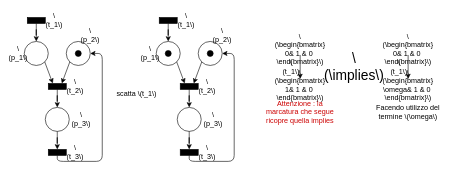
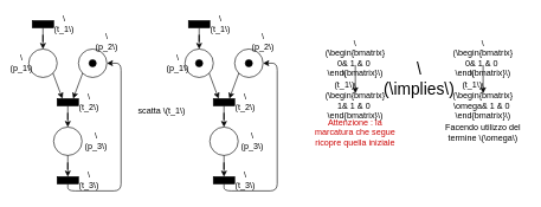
  <mxCell id="0" />
  <mxCell id="1" parent="0" />
  <mxCell id="2" value="" style="ellipse;whiteSpace=wrap;html=1;aspect=fixed;fillColor=none;" parent="1" vertex="1"><mxGeometry x="40" y="68.24" width="40" height="40" as="geometry" /></mxCell>
  <mxCell id="3" style="edgeStyle=orthogonalEdgeStyle;rounded=0;orthogonalLoop=1;jettySize=auto;html=1;entryX=0.5;entryY=0;entryDx=0;entryDy=0;" parent="1" source="4" target="2" edge="1"><mxGeometry relative="1" as="geometry" /></mxCell>
  <mxCell id="4" value="" style="rounded=0;whiteSpace=wrap;html=1;fillColor=#000000;rotation=-180;" parent="1" vertex="1"><mxGeometry x="45" y="28.24" width="30" height="10" as="geometry" /></mxCell>
  <mxCell id="5" style="edgeStyle=orthogonalEdgeStyle;rounded=0;orthogonalLoop=1;jettySize=auto;html=1;entryX=0.5;entryY=0;entryDx=0;entryDy=0;" parent="1" source="6" target="11" edge="1"><mxGeometry relative="1" as="geometry" /></mxCell>
  <mxCell id="6" value="" style="rounded=0;whiteSpace=wrap;html=1;fillColor=#000000;rotation=-180;" parent="1" vertex="1"><mxGeometry x="80" y="138.24" width="30" height="10" as="geometry" /></mxCell>
  <mxCell id="7" value="" style="ellipse;whiteSpace=wrap;html=1;aspect=fixed;fillColor=none;" parent="1" vertex="1"><mxGeometry x="110" y="68.24" width="40" height="40" as="geometry" /></mxCell>
  <mxCell id="8" value="" style="endArrow=classic;html=1;rounded=0;exitX=1;exitY=1;exitDx=0;exitDy=0;entryX=0.75;entryY=1;entryDx=0;entryDy=0;" parent="1" source="2" target="6" edge="1"><mxGeometry width="50" height="50" relative="1" as="geometry"><mxPoint x="70" y="158.24" as="sourcePoint" /><mxPoint x="120" y="108.24" as="targetPoint" /></mxGeometry></mxCell>
  <mxCell id="9" value="" style="endArrow=classic;html=1;rounded=0;exitX=0;exitY=1;exitDx=0;exitDy=0;entryX=0.25;entryY=1;entryDx=0;entryDy=0;" parent="1" source="7" target="6" edge="1"><mxGeometry width="50" height="50" relative="1" as="geometry"><mxPoint x="84" y="112.24" as="sourcePoint" /><mxPoint x="98" y="148.24" as="targetPoint" /></mxGeometry></mxCell>
  <mxCell id="10" style="edgeStyle=orthogonalEdgeStyle;rounded=0;orthogonalLoop=1;jettySize=auto;html=1;entryX=0.5;entryY=1;entryDx=0;entryDy=0;" parent="1" source="11" target="13" edge="1"><mxGeometry relative="1" as="geometry" /></mxCell>
  <mxCell id="11" value="" style="ellipse;whiteSpace=wrap;html=1;aspect=fixed;fillColor=none;" parent="1" vertex="1"><mxGeometry x="75" y="178.24" width="40" height="40" as="geometry" /></mxCell>
  <mxCell id="12" style="edgeStyle=orthogonalEdgeStyle;rounded=1;orthogonalLoop=1;jettySize=auto;html=1;entryX=1;entryY=0.5;entryDx=0;entryDy=0;curved=0;" parent="1" source="13" target="7" edge="1"><mxGeometry relative="1" as="geometry"><Array as="points"><mxPoint x="95" y="268.24" /><mxPoint x="170" y="268.24" /><mxPoint x="170" y="88.24" /></Array></mxGeometry></mxCell>
  <mxCell id="13" value="" style="rounded=0;whiteSpace=wrap;html=1;fillColor=#000000;rotation=-180;" parent="1" vertex="1"><mxGeometry x="80" y="248.24" width="30" height="10" as="geometry" /></mxCell>
  <mxCell id="14" value="" style="ellipse;whiteSpace=wrap;html=1;aspect=fixed;fillColor=#000000;" parent="1" vertex="1"><mxGeometry x="125" y="83.24" width="10" height="10" as="geometry" /></mxCell>
  <mxCell id="15" value="\(t_1\)" style="text;html=1;align=center;verticalAlign=middle;whiteSpace=wrap;rounded=0;" parent="1" vertex="1"><mxGeometry x="75" y="20.74" width="30" height="25" as="geometry" /></mxCell>
  <mxCell id="16" value="\(t_2\)" style="text;html=1;align=center;verticalAlign=middle;whiteSpace=wrap;rounded=0;" parent="1" vertex="1"><mxGeometry x="110" y="130.74" width="30" height="25" as="geometry" /></mxCell>
  <mxCell id="17" value="\(t_3\)" style="text;html=1;align=center;verticalAlign=middle;whiteSpace=wrap;rounded=0;" parent="1" vertex="1"><mxGeometry x="110" y="240.74" width="30" height="25" as="geometry" /></mxCell>
  <mxCell id="18" value="\(p_3\)" style="text;html=1;align=center;verticalAlign=middle;whiteSpace=wrap;rounded=0;" parent="1" vertex="1"><mxGeometry x="120" y="185.74" width="30" height="25" as="geometry" /></mxCell>
  <mxCell id="19" value="\(p_2\)" style="text;html=1;align=center;verticalAlign=middle;whiteSpace=wrap;rounded=0;" parent="1" vertex="1"><mxGeometry x="135" y="45.74" width="30" height="25" as="geometry" /></mxCell>
  <mxCell id="20" value="\(p_1\)" style="text;html=1;align=center;verticalAlign=middle;whiteSpace=wrap;rounded=0;" parent="1" vertex="1"><mxGeometry x="20" y="75.74" width="20" height="25" as="geometry" /></mxCell>
  <mxCell id="21" style="edgeStyle=orthogonalEdgeStyle;rounded=0;orthogonalLoop=1;jettySize=auto;html=1;entryX=0.5;entryY=0;entryDx=0;entryDy=0;" edge="1" parent="1" source="22" target="24"><mxGeometry relative="1" as="geometry" /></mxCell>
  <mxCell id="22" value="\(\begin{bmatrix} 0&amp;amp; 1 &amp;amp; 0&amp;nbsp; \end{bmatrix}\)" style="text;html=1;align=center;verticalAlign=middle;whiteSpace=wrap;rounded=0;" vertex="1" parent="1"><mxGeometry x="465" y="70.74" width="70" height="20" as="geometry" /></mxCell>
  <mxCell id="23" value="\(t_1\)" style="text;html=1;align=center;verticalAlign=middle;whiteSpace=wrap;rounded=0;" vertex="1" parent="1"><mxGeometry x="475" y="100.74" width="20" height="20" as="geometry" /></mxCell>
  <mxCell id="24" value="\(\begin{bmatrix} 1&amp;amp; 1 &amp;amp; 0&amp;nbsp; \end{bmatrix}\)" style="text;html=1;align=center;verticalAlign=middle;whiteSpace=wrap;rounded=0;" vertex="1" parent="1"><mxGeometry x="465" y="130.74" width="70" height="20" as="geometry" /></mxCell>
- <mxCell id="25" value="Attenzione : la marcatura che segue ricopre quella implies" style="text;html=1;align=center;verticalAlign=middle;whiteSpace=wrap;rounded=0;fontColor=#CC0000;" vertex="1" parent="1"><mxGeometry x="440" y="150.74" width="120" height="70" as="geometry" /></mxCell>
+ <mxCell id="25" value="Attenzione : la marcatura che segue ricopre quella iniziale" style="text;html=1;align=center;verticalAlign=middle;whiteSpace=wrap;rounded=0;fontColor=#CC0000;" vertex="1" parent="1"><mxGeometry x="440" y="150.74" width="120" height="70" as="geometry" /></mxCell>
  <mxCell id="26" value="\(\implies\)" style="text;html=1;align=center;verticalAlign=middle;whiteSpace=wrap;rounded=0;fontSize=23;" vertex="1" parent="1"><mxGeometry x="545" y="95.74" width="90" height="30" as="geometry" /></mxCell>
  <mxCell id="27" style="edgeStyle=orthogonalEdgeStyle;rounded=0;orthogonalLoop=1;jettySize=auto;html=1;entryX=0.5;entryY=0;entryDx=0;entryDy=0;" edge="1" parent="1" source="28" target="30"><mxGeometry relative="1" as="geometry" /></mxCell>
  <mxCell id="28" value="\(\begin{bmatrix} 0&amp;amp; 1 &amp;amp; 0&amp;nbsp; \end{bmatrix}\)" style="text;html=1;align=center;verticalAlign=middle;whiteSpace=wrap;rounded=0;" vertex="1" parent="1"><mxGeometry x="645" y="70.74" width="70" height="20" as="geometry" /></mxCell>
  <mxCell id="29" value="\(t_1\)" style="text;html=1;align=center;verticalAlign=middle;whiteSpace=wrap;rounded=0;" vertex="1" parent="1"><mxGeometry x="655" y="100.74" width="20" height="20" as="geometry" /></mxCell>
  <mxCell id="30" value="\(\begin{bmatrix} \omega&amp;amp; 1 &amp;amp; 0&amp;nbsp; \end{bmatrix}\)" style="text;html=1;align=center;verticalAlign=middle;whiteSpace=wrap;rounded=0;" vertex="1" parent="1"><mxGeometry x="645" y="130.74" width="70" height="20" as="geometry" /></mxCell>
  <mxCell id="31" value="Facendo utilizzo del termine \(\omega\)" style="text;html=1;align=center;verticalAlign=middle;whiteSpace=wrap;rounded=0;fontColor=#000000;" vertex="1" parent="1"><mxGeometry x="620" y="150.74" width="120" height="70" as="geometry" /></mxCell>
  <mxCell id="32" value="" style="ellipse;whiteSpace=wrap;html=1;aspect=fixed;fillColor=none;" vertex="1" parent="1"><mxGeometry x="260" y="68.24" width="40" height="40" as="geometry" /></mxCell>
  <mxCell id="33" style="edgeStyle=orthogonalEdgeStyle;rounded=0;orthogonalLoop=1;jettySize=auto;html=1;entryX=0.5;entryY=0;entryDx=0;entryDy=0;" edge="1" parent="1" source="34" target="32"><mxGeometry relative="1" as="geometry" /></mxCell>
  <mxCell id="34" value="" style="rounded=0;whiteSpace=wrap;html=1;fillColor=#000000;rotation=-180;" vertex="1" parent="1"><mxGeometry x="265" y="28.24" width="30" height="10" as="geometry" /></mxCell>
  <mxCell id="35" style="edgeStyle=orthogonalEdgeStyle;rounded=0;orthogonalLoop=1;jettySize=auto;html=1;entryX=0.5;entryY=0;entryDx=0;entryDy=0;" edge="1" parent="1" source="36" target="41"><mxGeometry relative="1" as="geometry" /></mxCell>
  <mxCell id="36" value="" style="rounded=0;whiteSpace=wrap;html=1;fillColor=#000000;rotation=-180;" vertex="1" parent="1"><mxGeometry x="300" y="138.24" width="30" height="10" as="geometry" /></mxCell>
  <mxCell id="37" value="" style="ellipse;whiteSpace=wrap;html=1;aspect=fixed;fillColor=none;" vertex="1" parent="1"><mxGeometry x="330" y="68.24" width="40" height="40" as="geometry" /></mxCell>
  <mxCell id="38" value="" style="endArrow=classic;html=1;rounded=0;exitX=1;exitY=1;exitDx=0;exitDy=0;entryX=0.75;entryY=1;entryDx=0;entryDy=0;" edge="1" parent="1" source="32" target="36"><mxGeometry width="50" height="50" relative="1" as="geometry"><mxPoint x="290" y="158.24" as="sourcePoint" /><mxPoint x="340" y="108.24" as="targetPoint" /></mxGeometry></mxCell>
  <mxCell id="39" value="" style="endArrow=classic;html=1;rounded=0;exitX=0;exitY=1;exitDx=0;exitDy=0;entryX=0.25;entryY=1;entryDx=0;entryDy=0;" edge="1" parent="1" source="37" target="36"><mxGeometry width="50" height="50" relative="1" as="geometry"><mxPoint x="304" y="112.24" as="sourcePoint" /><mxPoint x="318" y="148.24" as="targetPoint" /></mxGeometry></mxCell>
  <mxCell id="40" style="edgeStyle=orthogonalEdgeStyle;rounded=0;orthogonalLoop=1;jettySize=auto;html=1;entryX=0.5;entryY=1;entryDx=0;entryDy=0;" edge="1" parent="1" source="41" target="43"><mxGeometry relative="1" as="geometry" /></mxCell>
  <mxCell id="41" value="" style="ellipse;whiteSpace=wrap;html=1;aspect=fixed;fillColor=none;" vertex="1" parent="1"><mxGeometry x="295" y="178.24" width="40" height="40" as="geometry" /></mxCell>
  <mxCell id="42" style="edgeStyle=orthogonalEdgeStyle;rounded=1;orthogonalLoop=1;jettySize=auto;html=1;entryX=1;entryY=0.5;entryDx=0;entryDy=0;curved=0;" edge="1" parent="1" source="43" target="37"><mxGeometry relative="1" as="geometry"><Array as="points"><mxPoint x="315" y="268.24" /><mxPoint x="390" y="268.24" /><mxPoint x="390" y="88.24" /></Array></mxGeometry></mxCell>
  <mxCell id="43" value="" style="rounded=0;whiteSpace=wrap;html=1;fillColor=#000000;rotation=-180;" vertex="1" parent="1"><mxGeometry x="300" y="248.24" width="30" height="10" as="geometry" /></mxCell>
  <mxCell id="44" value="" style="ellipse;whiteSpace=wrap;html=1;aspect=fixed;fillColor=#000000;" vertex="1" parent="1"><mxGeometry x="345" y="83.24" width="10" height="10" as="geometry" /></mxCell>
  <mxCell id="45" value="\(t_1\)" style="text;html=1;align=center;verticalAlign=middle;whiteSpace=wrap;rounded=0;" vertex="1" parent="1"><mxGeometry x="295" y="20.74" width="30" height="25" as="geometry" /></mxCell>
  <mxCell id="46" value="\(t_2\)" style="text;html=1;align=center;verticalAlign=middle;whiteSpace=wrap;rounded=0;" vertex="1" parent="1"><mxGeometry x="330" y="130.74" width="30" height="25" as="geometry" /></mxCell>
  <mxCell id="47" value="\(t_3\)" style="text;html=1;align=center;verticalAlign=middle;whiteSpace=wrap;rounded=0;" vertex="1" parent="1"><mxGeometry x="330" y="240.74" width="30" height="25" as="geometry" /></mxCell>
  <mxCell id="48" value="\(p_3\)" style="text;html=1;align=center;verticalAlign=middle;whiteSpace=wrap;rounded=0;" vertex="1" parent="1"><mxGeometry x="340" y="185.74" width="30" height="25" as="geometry" /></mxCell>
  <mxCell id="49" value="\(p_2\)" style="text;html=1;align=center;verticalAlign=middle;whiteSpace=wrap;rounded=0;" vertex="1" parent="1"><mxGeometry x="355" y="45.74" width="30" height="25" as="geometry" /></mxCell>
  <mxCell id="50" value="\(p_1\)" style="text;html=1;align=center;verticalAlign=middle;whiteSpace=wrap;rounded=0;" vertex="1" parent="1"><mxGeometry x="240" y="75.74" width="20" height="25" as="geometry" /></mxCell>
  <mxCell id="51" value="" style="ellipse;whiteSpace=wrap;html=1;aspect=fixed;fillColor=#000000;" vertex="1" parent="1"><mxGeometry x="275" y="83.24" width="10" height="10" as="geometry" /></mxCell>
  <mxCell id="52" value="scatta \(t_1\)" style="text;html=1;align=center;verticalAlign=middle;whiteSpace=wrap;rounded=0;fontColor=#000000;" vertex="1" parent="1"><mxGeometry x="180" y="138.24" width="95" height="35" as="geometry" /></mxCell>
